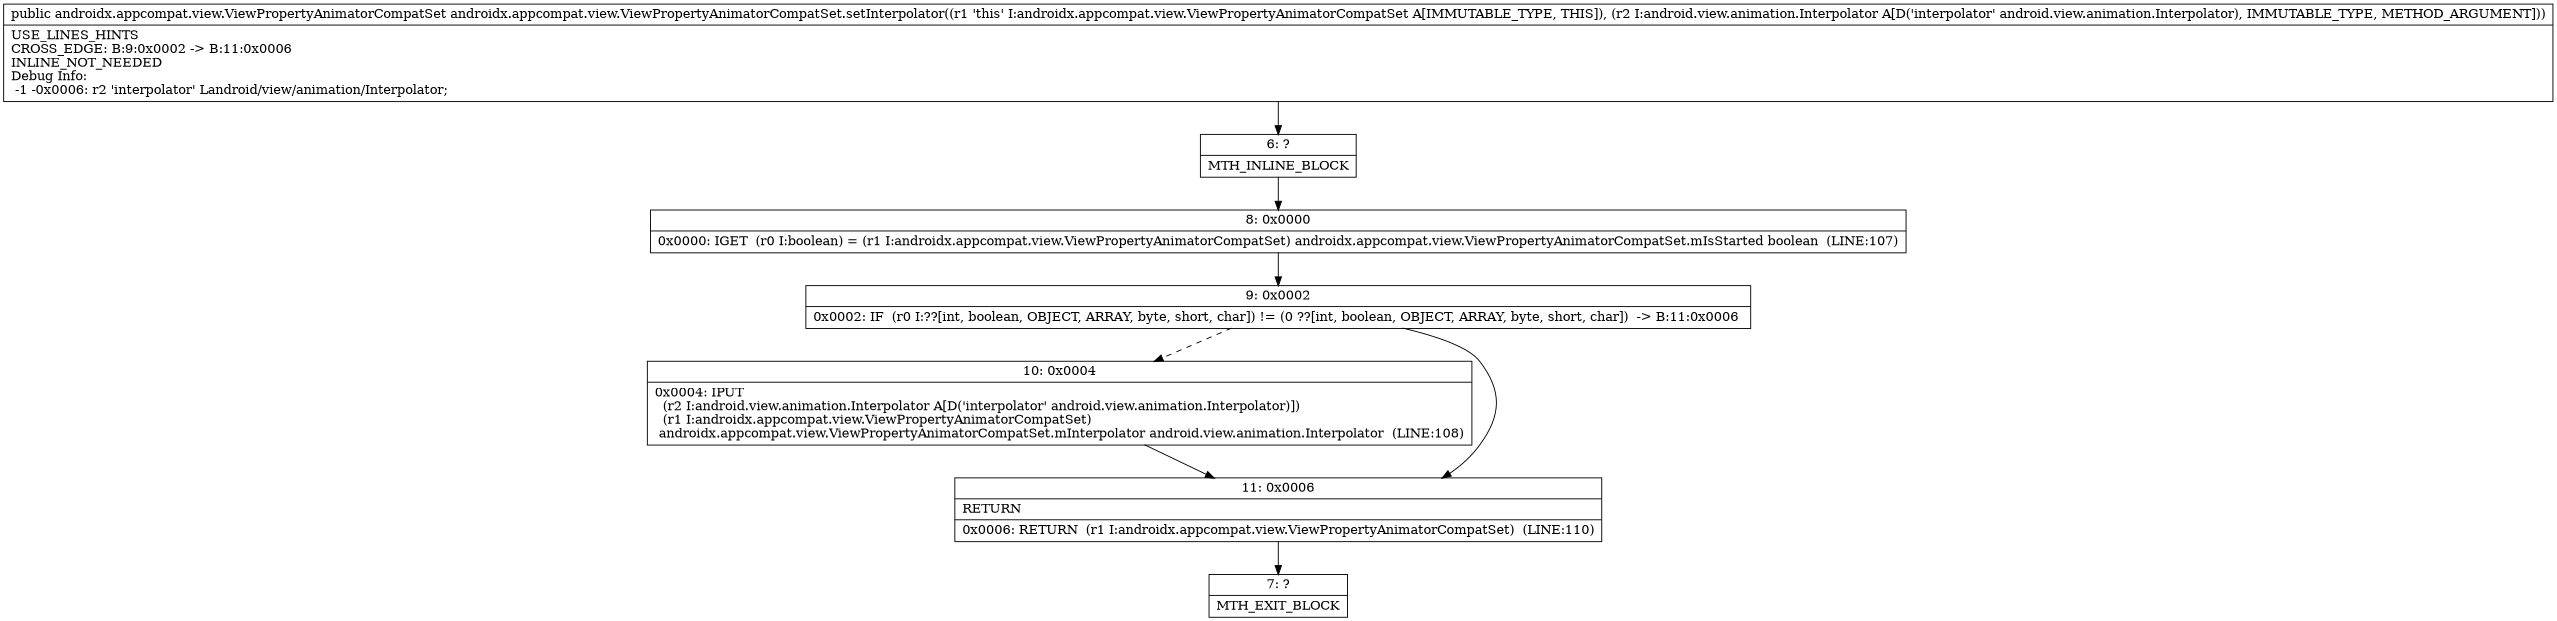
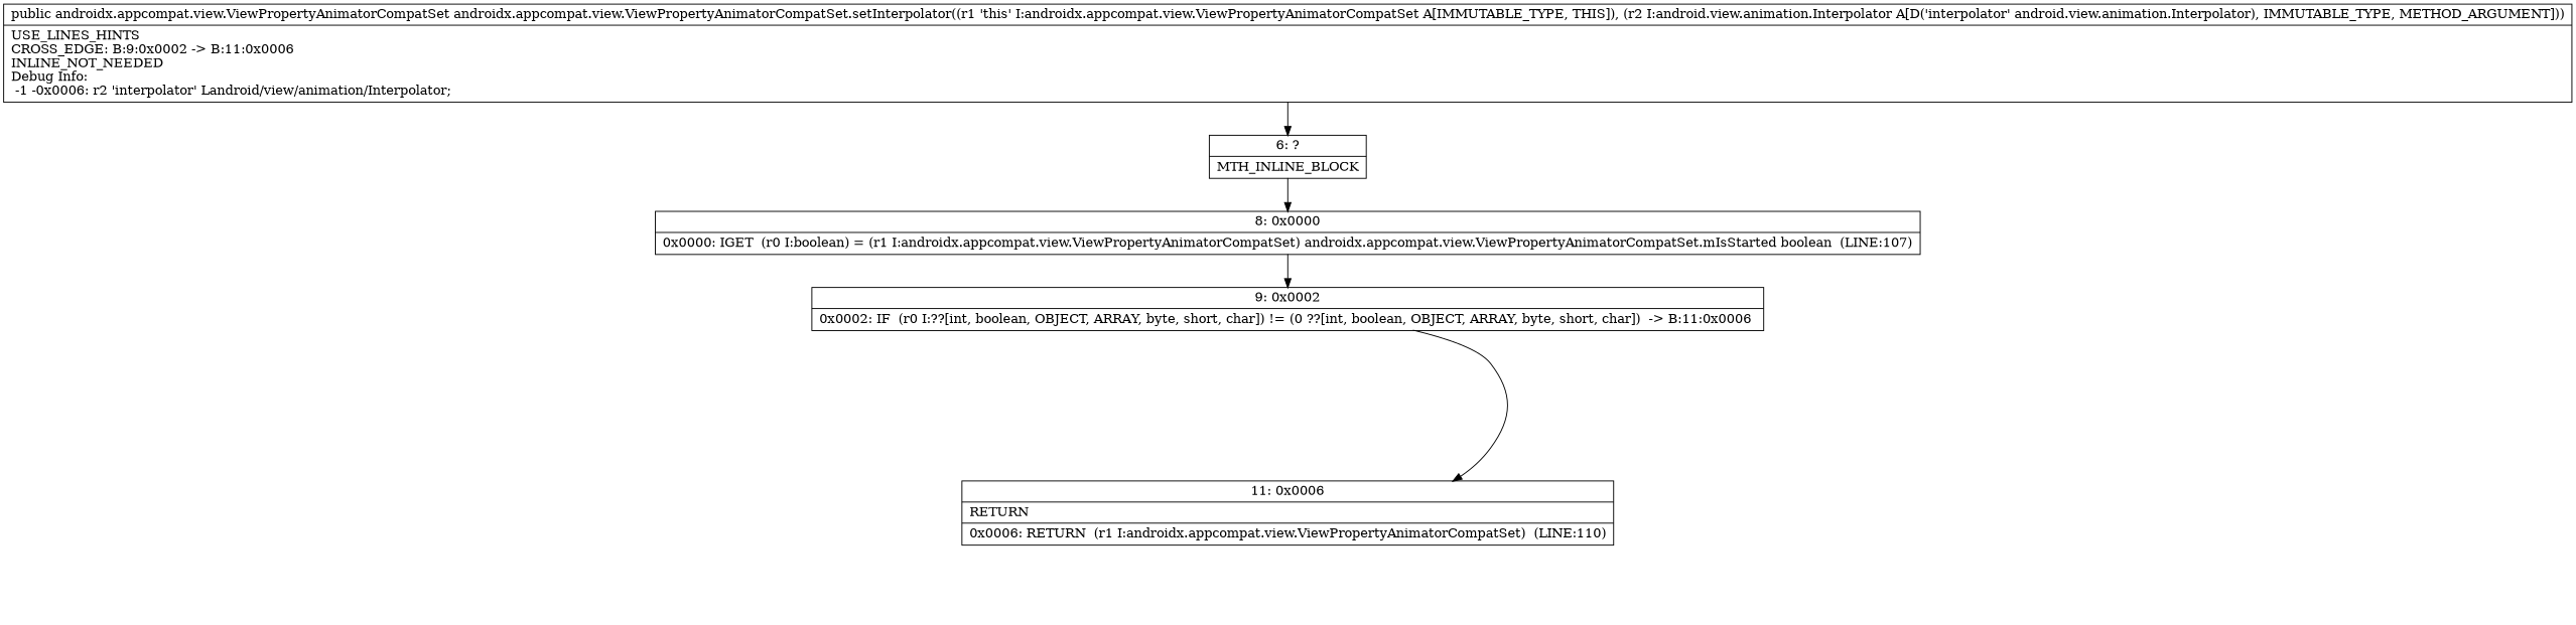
  digraph {
    node [shape=record]
    n1 [label="{6\:\ ?|MTH_INLINE_BLOCK\l}"]
    n2 [label="{8\:\ 0x0000|0x0000: IGET  (r0 I:boolean) = (r1 I:androidx.appcompat.view.ViewPropertyAnimatorCompatSet) androidx.appcompat.view.ViewPropertyAnimatorCompatSet.mIsStarted boolean  (LINE:107)\l}"]
    n3 [label="{9\:\ 0x0002|0x0002: IF  (r0 I:??[int, boolean, OBJECT, ARRAY, byte, short, char]) != (0 ??[int, boolean, OBJECT, ARRAY, byte, short, char])  \-\> B:11:0x0006 \l}"]
-   n4 [label="{10\:\ 0x0004|0x0004: IPUT  \l  (r2 I:android.view.animation.Interpolator A[D('interpolator' android.view.animation.Interpolator)])\l  (r1 I:androidx.appcompat.view.ViewPropertyAnimatorCompatSet)\l androidx.appcompat.view.ViewPropertyAnimatorCompatSet.mInterpolator android.view.animation.Interpolator  (LINE:108)\l}"]
    n5 [label="{11\:\ 0x0006|RETURN\l|0x0006: RETURN  (r1 I:androidx.appcompat.view.ViewPropertyAnimatorCompatSet)  (LINE:110)\l}"]
-   n6 [label="{7\:\ ?|MTH_EXIT_BLOCK\l}"]
    n7 [label="{public androidx.appcompat.view.ViewPropertyAnimatorCompatSet androidx.appcompat.view.ViewPropertyAnimatorCompatSet.setInterpolator((r1 'this' I:androidx.appcompat.view.ViewPropertyAnimatorCompatSet A[IMMUTABLE_TYPE, THIS]), (r2 I:android.view.animation.Interpolator A[D('interpolator' android.view.animation.Interpolator), IMMUTABLE_TYPE, METHOD_ARGUMENT]))  | USE_LINES_HINTS\lCROSS_EDGE: B:9:0x0002 \-\> B:11:0x0006\lINLINE_NOT_NEEDED\lDebug Info:\l  \-1 \-0x0006: r2 'interpolator' Landroid\/view\/animation\/Interpolator;\l}"]
    n1 -> n2
    n2 -> n3
-   n3 -> n4 [style=dashed]
    n3 -> n5
-   n4 -> n5
-   n5 -> n6
    n7 -> n1
  }
